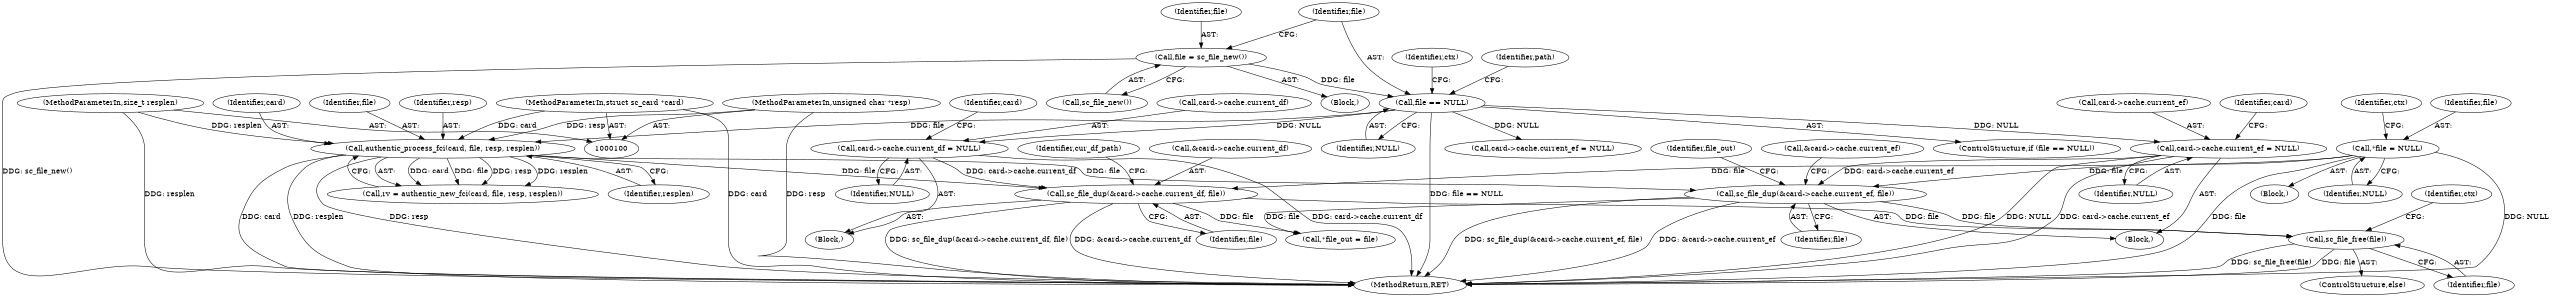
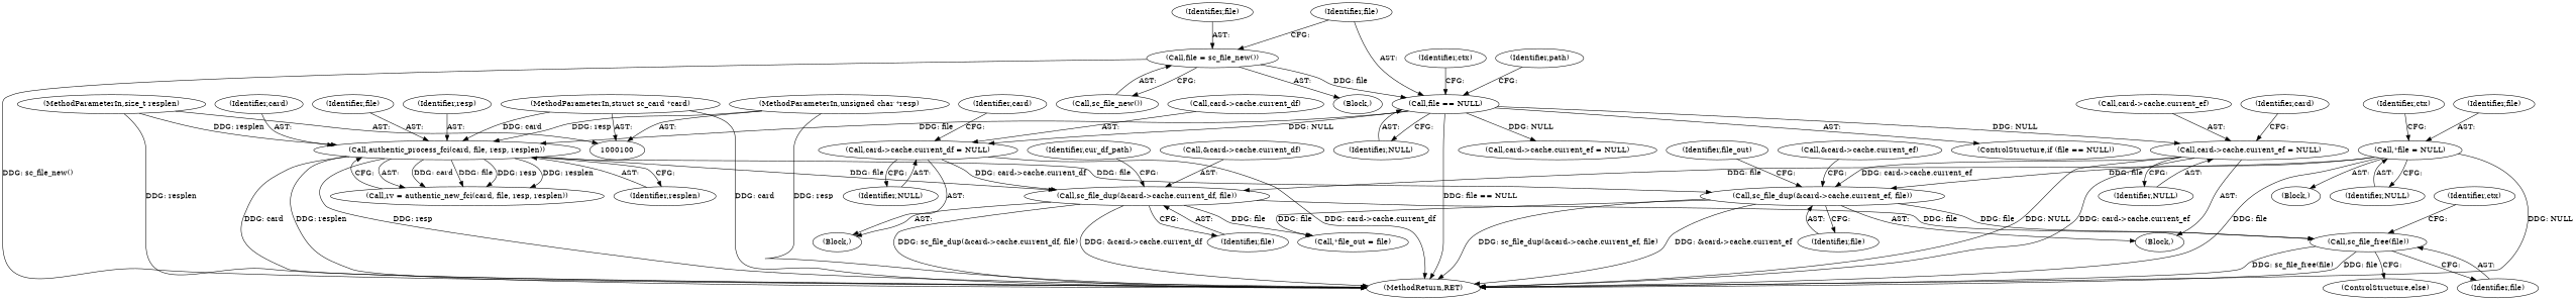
  digraph {
    n1 [label="(Call,sc_file_free(file))"]
    n2 [label="(MethodReturn,RET)"]
    n3 [label="(Identifier,file)"]
    n4 [label="(ControlStructure,else)"]
    n5 [label="(Call,sc_file_dup(&card->cache.current_df, file))"]
    n6 [label="(Call,*file_out = file)"]
    n7 [label="(Block,)"]
    n8 [label="(Identifier,file)"]
    n9 [label="(Call,card->cache.current_df = NULL)"]
    n10 [label="(Identifier,NULL)"]
    n11 [label="(Call,file == NULL)"]
    n12 [label="(Call,authentic_process_fci(card, file, resp, resplen))"]
    n13 [label="(Call,card->cache.current_ef = NULL)"]
    n14 [label="(Identifier,NULL)"]
    n15 [label="(Call,card->cache.current_ef = NULL)"]
    n16 [label="(ControlStructure,if (file == NULL))"]
    n17 [label="(Call,sc_file_dup(&card->cache.current_ef, file))"]
    n18 [label="(Call,rv = authentic_new_fci(card, file, resp, resplen))"]
    n19 [label="(Identifier,resplen)"]
    n20 [label="(Block,)"]
    n21 [label="(Identifier,NULL)"]
    n22 [label="(Call,file = sc_file_new())"]
    n23 [label="(Block,)"]
    n24 [label="(Call,sc_file_new())"]
    n25 [label="(Identifier,file)"]
    n26 [label="(MethodParameterIn,struct sc_card *card)"]
    1000100
    n28 [label="(MethodParameterIn,unsigned char *resp)"]
    n29 [label="(MethodParameterIn,size_t resplen)"]
    n30 [label="(Call,*file = NULL)"]
    n31 [label="(Identifier,NULL)"]
    n32 [label="(Block,)"]
    n33 [label="(Identifier,card)"]
    n34 [label="(Identifier,file_out)"]
    n35 [label="(Call,card->cache.current_ef)"]
    n36 [label="(Identifier,ctx)"]
    n37 [label="(Identifier,card)"]
    n38 [label="(Call,card->cache.current_df)"]
    n39 [label="(Call,&card->cache.current_df)"]
    n40 [label="(Identifier,cur_df_path)"]
    n41 [label="(Identifier,file)"]
    n42 [label="(Identifier,file)"]
    n43 [label="(Identifier,ctx)"]
    n44 [label="(Identifier,card)"]
    n45 [label="(Identifier,file)"]
    n46 [label="(Identifier,path)"]
    n47 [label="(Call,&card->cache.current_ef)"]
    n48 [label="(Identifier,resp)"]
    n49 [label="(Identifier,ctx)"]
    n50 [label="(Identifier,file)"]
    n1 -> n2 [label="DDG: sc_file_free(file)"]
    n1 -> n2 [label="DDG: file"]
    n1 -> n3 [label="CFG: "]
-   n1 -> n4 [label="AST: "]
+   n1 -> n4 [label="CFG: "]
    n3 -> n1 [label="AST: "]
    n5 -> n1 [label="DDG: file"]
    n5 -> n2 [label="DDG: &card->cache.current_df"]
    n5 -> n2 [label="DDG: sc_file_dup(&card->cache.current_df, file)"]
    n5 -> n6 [label="DDG: file"]
    n5 -> n7 [label="AST: "]
    n5 -> n8 [label="CFG: "]
    n8 -> n5 [label="AST: "]
    n9 -> n2 [label="DDG: card->cache.current_df"]
    n9 -> n5 [label="DDG: card->cache.current_df"]
    n9 -> n7 [label="AST: "]
    n9 -> n10 [label="CFG: "]
    n10 -> n9 [label="AST: "]
    n11 -> n2 [label="DDG: file == NULL"]
    n11 -> n9 [label="DDG: NULL"]
    n11 -> n12 [label="DDG: file"]
    n11 -> n13 [label="DDG: NULL"]
    n11 -> n14 [label="CFG: "]
    n11 -> n15 [label="DDG: NULL"]
    n11 -> n16 [label="AST: "]
    n12 -> n2 [label="DDG: card"]
    n12 -> n2 [label="DDG: resplen"]
    n12 -> n2 [label="DDG: resp"]
    n12 -> n5 [label="DDG: file"]
    n12 -> n17 [label="DDG: file"]
    n12 -> n18 [label="AST: "]
    n12 -> n18 [label="DDG: card"]
    n12 -> n18 [label="DDG: file"]
    n12 -> n18 [label="DDG: resp"]
    n12 -> n18 [label="DDG: resplen"]
    n12 -> n19 [label="CFG: "]
    n13 -> n2 [label="DDG: NULL"]
    n13 -> n2 [label="DDG: card->cache.current_ef"]
    n13 -> n17 [label="DDG: card->cache.current_ef"]
    n13 -> n20 [label="AST: "]
    n13 -> n21 [label="CFG: "]
    n14 -> n11 [label="AST: "]
    n17 -> n1 [label="DDG: file"]
    n17 -> n2 [label="DDG: sc_file_dup(&card->cache.current_ef, file)"]
    n17 -> n2 [label="DDG: &card->cache.current_ef"]
    n17 -> n6 [label="DDG: file"]
    n17 -> n20 [label="AST: "]
    n17 -> n25 [label="CFG: "]
    n18 -> n12 [label="CFG: "]
    n19 -> n12 [label="AST: "]
    n21 -> n13 [label="AST: "]
    n22 -> n2 [label="DDG: sc_file_new()"]
    n22 -> n11 [label="DDG: file"]
    n22 -> n23 [label="AST: "]
    n22 -> n24 [label="CFG: "]
    n24 -> n22 [label="AST: "]
    n25 -> n17 [label="AST: "]
    n26 -> n2 [label="DDG: card"]
    n26 -> n12 [label="DDG: card"]
    n26 -> 1000100 [label="AST: "]
    n28 -> n2 [label="DDG: resp"]
    n28 -> n12 [label="DDG: resp"]
    n28 -> 1000100 [label="AST: "]
    n29 -> n2 [label="DDG: resplen"]
    n29 -> n12 [label="DDG: resplen"]
    n29 -> 1000100 [label="AST: "]
    n30 -> n2 [label="DDG: file"]
    n30 -> n2 [label="DDG: NULL"]
    n30 -> n5 [label="DDG: file"]
    n30 -> n17 [label="DDG: file"]
    n30 -> n31 [label="CFG: "]
    n30 -> n32 [label="AST: "]
    n31 -> n30 [label="AST: "]
    n33 -> n12 [label="AST: "]
    n34 -> n17 [label="CFG: "]
    n35 -> n13 [label="AST: "]
    n36 -> n11 [label="CFG: "]
    n37 -> n13 [label="CFG: "]
    n38 -> n9 [label="AST: "]
    n39 -> n5 [label="AST: "]
    n40 -> n5 [label="CFG: "]
    n41 -> n12 [label="AST: "]
    n42 -> n30 [label="AST: "]
    n43 -> n30 [label="CFG: "]
    n44 -> n9 [label="CFG: "]
    n45 -> n11 [label="AST: "]
    n45 -> n22 [label="CFG: "]
    n46 -> n11 [label="CFG: "]
    n47 -> n17 [label="CFG: "]
    n48 -> n12 [label="AST: "]
    n49 -> n1 [label="CFG: "]
    n50 -> n22 [label="AST: "]
  }
